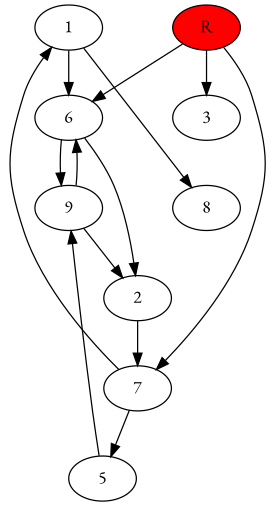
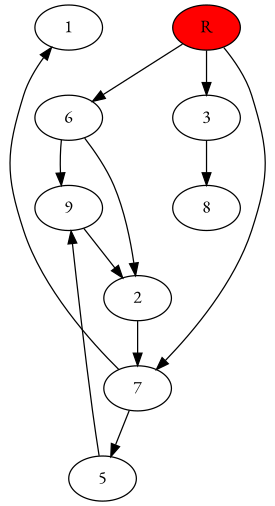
  digraph {
    fontname="EB Garamond"
    node [fontname="EB Garamond"]
    edge [fontname="EB Garamond"]
    1
    6
    8
    n4 [label=9]
    2
    7
    5
    R [fillcolor="#ff0000" style=filled]
    3
-   1 -> 6
-   1 -> 8
+   3 -> 8
    6 -> n4
    6 -> 2
-   n4 -> 6
    n4 -> 2
    2 -> 7
    7 -> 1
    7 -> 5
    5 -> n4
    R -> 6
    R -> 7
    R -> 3
  }
